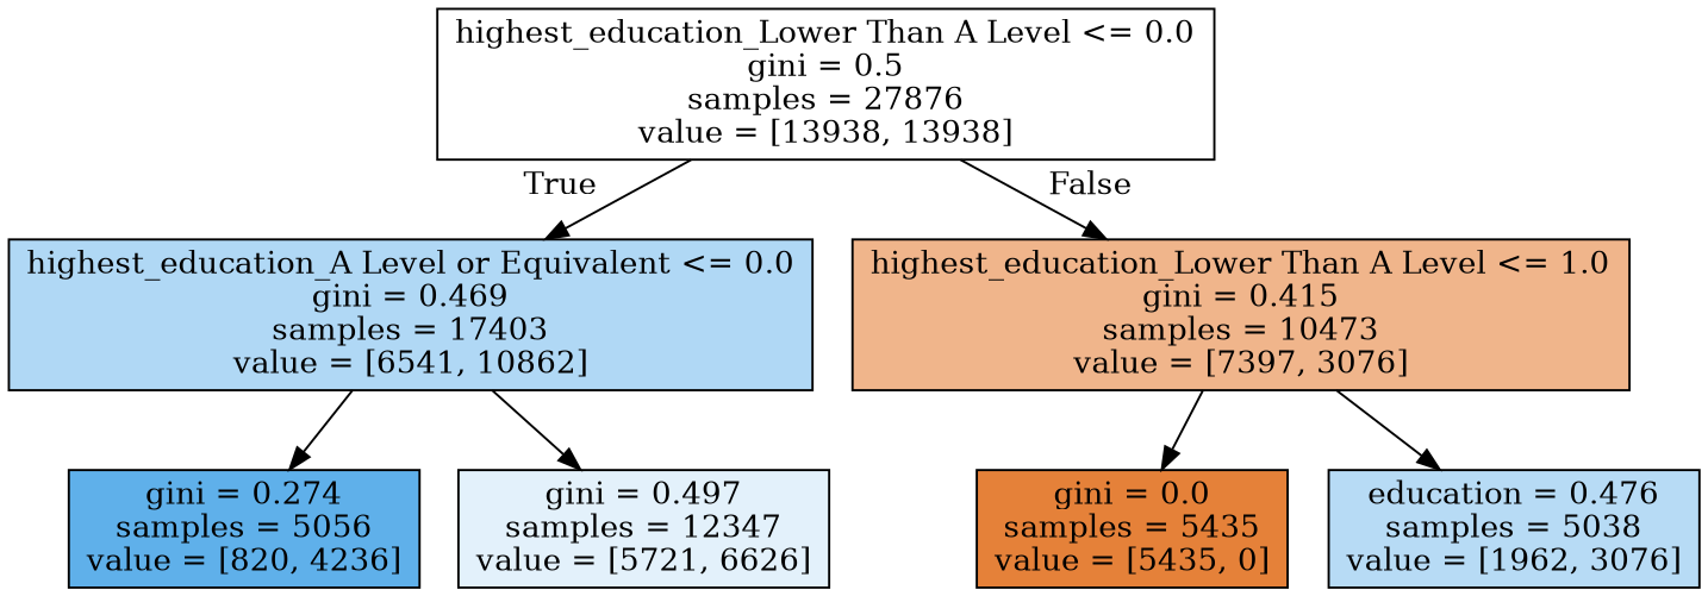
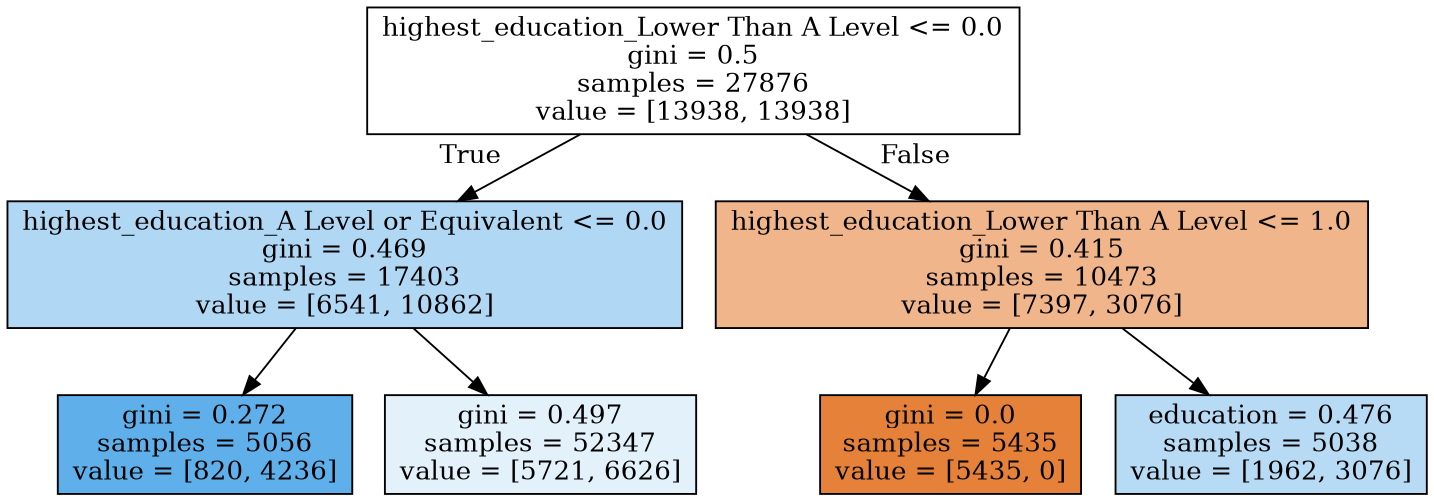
  digraph {
    node [color=black shape=box style=filled]
    n1 [fillcolor="#e5813900" label="highest_education_Lower Than A Level <= 0.0\ngini = 0.5\nsamples = 27876\nvalue = [13938, 13938]"]
    n2 [fillcolor="#399de565" label="highest_education_A Level or Equivalent <= 0.0\ngini = 0.469\nsamples = 17403\nvalue = [6541, 10862]"]
    n3 [fillcolor="#e5813995" label="highest_education_Lower Than A Level <= 1.0\ngini = 0.415\nsamples = 10473\nvalue = [7397, 3076]"]
-   n4 [fillcolor="#399de5ce" label="gini = 0.274\nsamples = 5056\nvalue = [820, 4236]"]
-   n5 [fillcolor="#399de523" label="gini = 0.497\nsamples = 12347\nvalue = [5721, 6626]"]
+   n4 [fillcolor="#399de5ce" label="gini = 0.272\nsamples = 5056\nvalue = [820, 4236]"]
+   n5 [fillcolor="#399de523" label="gini = 0.497\nsamples = 52347\nvalue = [5721, 6626]"]
    n6 [fillcolor="#e58139ff" label="gini = 0.0\nsamples = 5435\nvalue = [5435, 0]"]
    n7 [fillcolor="#399de55c" label="education = 0.476\nsamples = 5038\nvalue = [1962, 3076]"]
    n1 -> n2 [headlabel=True labelangle=45 labeldistance=2.5]
    n1 -> n3 [headlabel=False labelangle=-45 labeldistance=2.5]
    n2 -> n4
    n2 -> n5
    n3 -> n6
    n3 -> n7
  }
